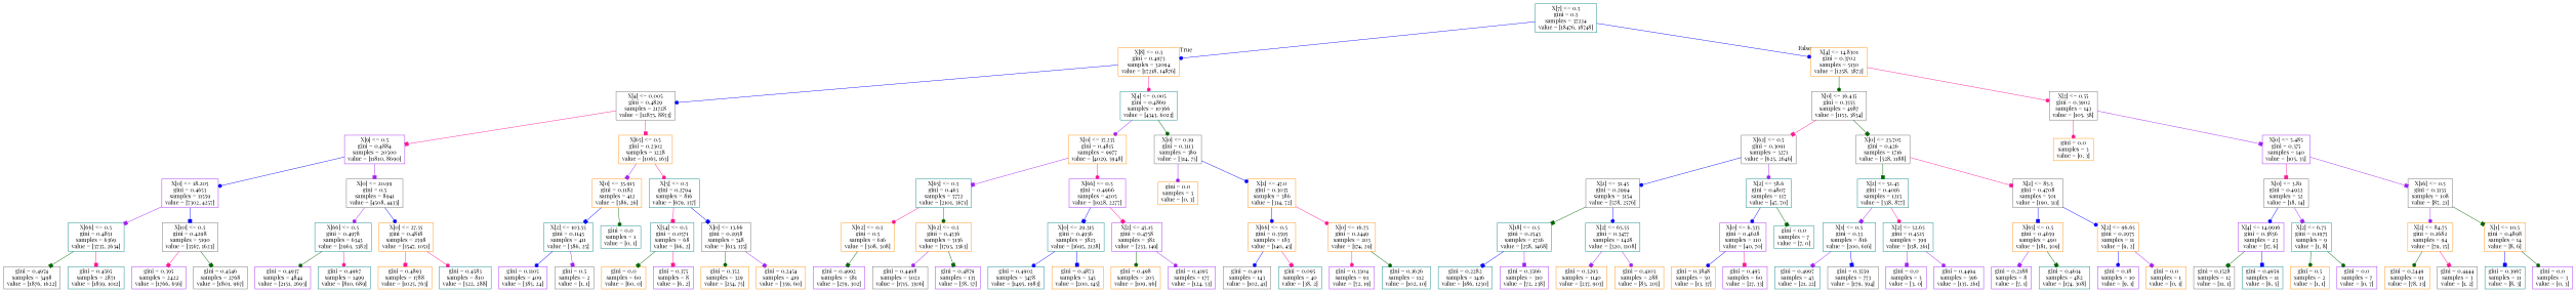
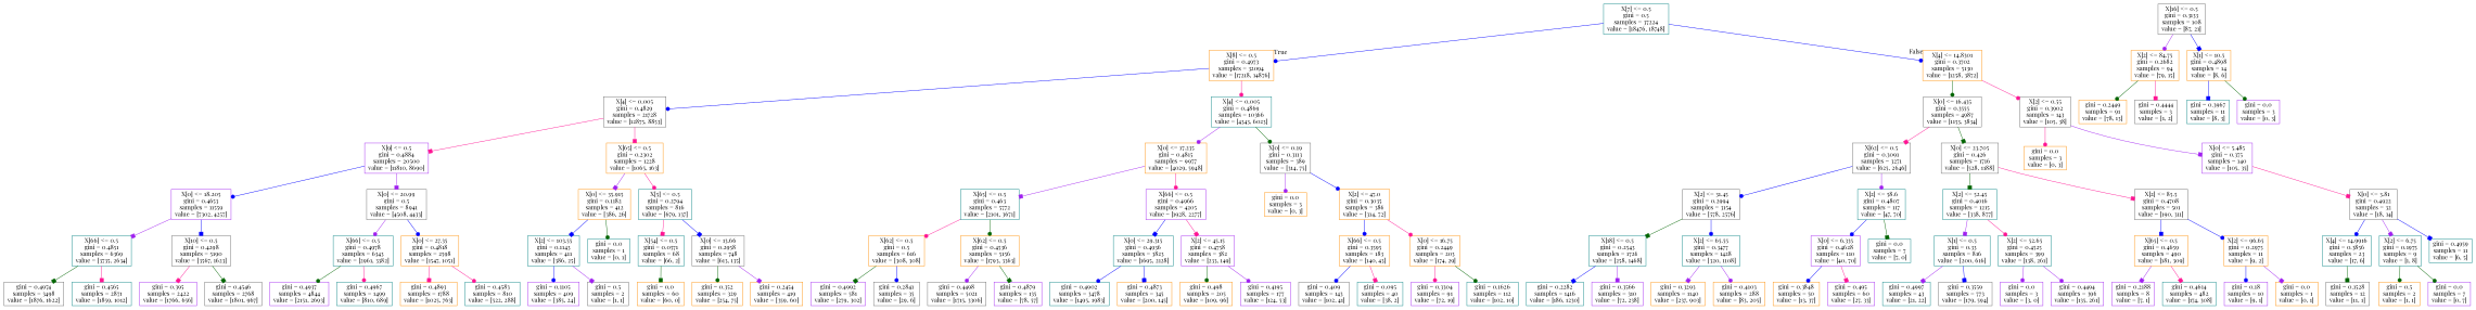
  digraph {
    fontname="Playfair Display"
    node [color=teal fontname="Playfair Display" shape=box]
    edge [arrowhead=box color=blue fontname="Playfair Display"]
    n1 [label="X[7] <= 0.5\ngini = 0.5\nsamples = 37224\nvalue = [18476, 18748]"]
    n2 [color=darkorange label="X[8] <= 0.5\ngini = 0.4973\nsamples = 32094\nvalue = [17218, 14876]"]
    n3 [color=darkorange label="X[4] <= 14.8301\ngini = 0.3702\nsamples = 5130\nvalue = [1258, 3872]"]
    n4 [color=gray40 label="X[4] <= 0.005\ngini = 0.4829\nsamples = 21728\nvalue = [12875, 8853]"]
    n5 [label="X[4] <= 0.005\ngini = 0.4869\nsamples = 10366\nvalue = [4343, 6023]"]
    n6 [color=gray40 label="X[0] <= 16.435\ngini = 0.3555\nsamples = 4987\nvalue = [1153, 3834]"]
    n7 [color=gray40 label="X[2] <= 0.55\ngini = 0.3902\nsamples = 143\nvalue = [105, 38]"]
    n8 [color=purple label="X[9] <= 0.5\ngini = 0.4884\nsamples = 20500\nvalue = [11810, 8690]"]
    n9 [color=darkorange label="X[65] <= 0.5\ngini = 0.2302\nsamples = 1228\nvalue = [1065, 163]"]
    n10 [color=darkorange label="X[0] <= 17.235\ngini = 0.4815\nsamples = 9977\nvalue = [4029, 5948]"]
    n11 [color=gray40 label="X[0] <= 0.19\ngini = 0.3113\nsamples = 389\nvalue = [314, 75]"]
    n12 [color=purple label="X[0] <= 18.205\ngini = 0.4653\nsamples = 11559\nvalue = [7302, 4257]"]
    n13 [color=gray40 label="X[0] <= 20.99\ngini = 0.5\nsamples = 8941\nvalue = [4508, 4433]"]
    n14 [color=darkorange label="X[0] <= 35.915\ngini = 0.1182\nsamples = 412\nvalue = [386, 26]"]
    n15 [label="X[5] <= 0.5\ngini = 0.2794\nsamples = 816\nvalue = [679, 137]"]
    n16 [label="X[66] <= 0.5\ngini = 0.4851\nsamples = 6369\nvalue = [3735, 2634]"]
    n17 [color=gray40 label="X[10] <= 0.5\ngini = 0.4298\nsamples = 5190\nvalue = [3567, 1623]"]
    n18 [label="X[66] <= 0.5\ngini = 0.4978\nsamples = 6343\nvalue = [2961, 3382]"]
    n19 [color=darkorange label="X[0] <= 27.35\ngini = 0.4818\nsamples = 2598\nvalue = [1547, 1051]"]
    n20 [color=gray40 label="gini = 0.4974\nsamples = 3498\nvalue = [1876, 1622]"]
    n21 [label="gini = 0.4565\nsamples = 2871\nvalue = [1859, 1012]"]
    n22 [color=purple label="gini = 0.395\nsamples = 2422\nvalue = [1766, 656]"]
    n23 [color=gray40 label="gini = 0.4546\nsamples = 2768\nvalue = [1801, 967]"]
    n24 [color=purple label="gini = 0.4937\nsamples = 4844\nvalue = [2151, 2693]"]
    n25 [label="gini = 0.4967\nsamples = 1499\nvalue = [810, 689]"]
    n26 [color=darkorange label="gini = 0.4893\nsamples = 1788\nvalue = [1025, 763]"]
    n27 [label="gini = 0.4583\nsamples = 810\nvalue = [522, 288]"]
    n28 [label="X[2] <= 103.55\ngini = 0.1143\nsamples = 411\nvalue = [386, 25]"]
    n29 [label="gini = 0.0\nsamples = 1\nvalue = [0, 1]"]
    n30 [label="X[54] <= 0.5\ngini = 0.0571\nsamples = 68\nvalue = [66, 2]"]
    n31 [color=gray40 label="X[0] <= 13.66\ngini = 0.2958\nsamples = 748\nvalue = [613, 135]"]
    n32 [color=purple label="gini = 0.1105\nsamples = 409\nvalue = [385, 24]"]
    n33 [color=gray40 label="gini = 0.5\nsamples = 2\nvalue = [1, 1]"]
    n34 [color=darkorange label="gini = 0.0\nsamples = 60\nvalue = [60, 0]"]
-   n35 [color=purple label="gini = 0.375\nsamples = 8\nvalue = [6, 2]"]
    n36 [color=darkorange label="gini = 0.352\nsamples = 329\nvalue = [254, 75]"]
    n37 [color=darkorange label="gini = 0.2454\nsamples = 419\nvalue = [359, 60]"]
    n38 [label="X[65] <= 0.5\ngini = 0.463\nsamples = 5772\nvalue = [2101, 3671]"]
    n39 [color=purple label="X[66] <= 0.5\ngini = 0.4966\nsamples = 4205\nvalue = [1928, 2277]"]
    n40 [color=darkorange label="gini = 0.0\nsamples = 3\nvalue = [0, 3]"]
    n41 [color=darkorange label="X[2] <= 47.0\ngini = 0.3035\nsamples = 386\nvalue = [314, 72]"]
    n42 [color=darkorange label="X[62] <= 0.5\ngini = 0.5\nsamples = 616\nvalue = [308, 308]"]
    n43 [color=darkorange label="X[62] <= 0.5\ngini = 0.4536\nsamples = 5156\nvalue = [1793, 3363]"]
    n44 [label="X[0] <= 29.315\ngini = 0.4936\nsamples = 3823\nvalue = [1695, 2128]"]
    n45 [color=purple label="X[2] <= 45.15\ngini = 0.4758\nsamples = 382\nvalue = [233, 149]"]
    n46 [color=purple label="gini = 0.4992\nsamples = 581\nvalue = [279, 302]"]
+   n47 [color=gray40 label="gini = 0.2841\nsamples = 35\nvalue = [29, 6]"]
    n48 [color=gray40 label="gini = 0.4498\nsamples = 5021\nvalue = [1715, 3306]"]
    n49 [color=purple label="gini = 0.4879\nsamples = 135\nvalue = [78, 57]"]
    n50 [label="gini = 0.4902\nsamples = 3478\nvalue = [1495, 1983]"]
    n51 [color=darkorange label="gini = 0.4873\nsamples = 345\nvalue = [200, 145]"]
    n52 [color=darkorange label="gini = 0.498\nsamples = 205\nvalue = [109, 96]"]
    n53 [color=purple label="gini = 0.4195\nsamples = 177\nvalue = [124, 53]"]
    n54 [color=darkorange label="X[66] <= 0.5\ngini = 0.3595\nsamples = 183\nvalue = [140, 43]"]
    n55 [color=darkorange label="X[0] <= 16.75\ngini = 0.2449\nsamples = 203\nvalue = [174, 29]"]
    n56 [color=gray40 label="gini = 0.409\nsamples = 143\nvalue = [102, 41]"]
    n57 [label="gini = 0.095\nsamples = 40\nvalue = [38, 2]"]
    n58 [color=purple label="gini = 0.3304\nsamples = 91\nvalue = [72, 19]"]
    n59 [label="gini = 0.1626\nsamples = 112\nvalue = [102, 10]"]
    n60 [color=gray40 label="X[62] <= 0.5\ngini = 0.3091\nsamples = 3271\nvalue = [625, 2646]"]
    n61 [color=gray40 label="X[0] <= 23.705\ngini = 0.426\nsamples = 1716\nvalue = [528, 1188]"]
    n62 [color=darkorange label="gini = 0.0\nsamples = 3\nvalue = [0, 3]"]
    n63 [color=purple label="X[0] <= 5.485\ngini = 0.375\nsamples = 140\nvalue = [105, 35]"]
    n64 [color=gray40 label="X[2] <= 31.45\ngini = 0.2994\nsamples = 3154\nvalue = [578, 2576]"]
    n65 [label="X[2] <= 58.6\ngini = 0.4807\nsamples = 117\nvalue = [47, 70]"]
    n66 [label="X[2] <= 52.45\ngini = 0.4016\nsamples = 1215\nvalue = [338, 877]"]
    n67 [color=gray40 label="X[2] <= 85.5\ngini = 0.4708\nsamples = 501\nvalue = [190, 311]"]
    n68 [label="X[18] <= 0.5\ngini = 0.2543\nsamples = 1726\nvalue = [258, 1468]"]
    n69 [label="X[2] <= 65.55\ngini = 0.3477\nsamples = 1428\nvalue = [320, 1108]"]
    n70 [color=purple label="X[0] <= 6.335\ngini = 0.4628\nsamples = 110\nvalue = [40, 70]"]
    n71 [label="gini = 0.0\nsamples = 7\nvalue = [7, 0]"]
    n72 [label="gini = 0.2282\nsamples = 1416\nvalue = [186, 1230]"]
    n73 [color=purple label="gini = 0.3566\nsamples = 310\nvalue = [72, 238]"]
    n74 [color=darkorange label="gini = 0.3293\nsamples = 1140\nvalue = [237, 903]"]
    n75 [color=darkorange label="gini = 0.4103\nsamples = 288\nvalue = [83, 205]"]
    n76 [color=darkorange label="gini = 0.3848\nsamples = 50\nvalue = [13, 37]"]
    n77 [color=purple label="gini = 0.495\nsamples = 60\nvalue = [27, 33]"]
    n78 [label="X[1] <= 0.5\ngini = 0.33\nsamples = 816\nvalue = [200, 616]"]
    n79 [label="X[2] <= 52.65\ngini = 0.4525\nsamples = 399\nvalue = [138, 261]"]
    n80 [color=darkorange label="X[65] <= 0.5\ngini = 0.4659\nsamples = 490\nvalue = [181, 309]"]
    n81 [color=darkorange label="X[2] <= 96.65\ngini = 0.2975\nsamples = 11\nvalue = [9, 2]"]
    n82 [label="gini = 0.4997\nsamples = 43\nvalue = [21, 22]"]
    n83 [color=gray40 label="gini = 0.3559\nsamples = 773\nvalue = [179, 594]"]
    n84 [color=purple label="gini = 0.0\nsamples = 3\nvalue = [3, 0]"]
    n85 [color=purple label="gini = 0.4494\nsamples = 396\nvalue = [135, 261]"]
    n86 [color=purple label="gini = 0.2188\nsamples = 8\nvalue = [7, 1]"]
    n87 [label="gini = 0.4614\nsamples = 482\nvalue = [174, 308]"]
    n88 [color=purple label="gini = 0.18\nsamples = 10\nvalue = [9, 1]"]
    n89 [color=darkorange label="gini = 0.0\nsamples = 1\nvalue = [0, 1]"]
    n90 [color=gray40 label="X[0] <= 3.81\ngini = 0.4922\nsamples = 32\nvalue = [18, 14]"]
    n91 [color=gray40 label="X[16] <= 0.5\ngini = 0.3133\nsamples = 108\nvalue = [87, 21]"]
-   n92 [color=purple label="X[4] <= 14.9916\ngini = 0.3856\nsamples = 23\nvalue = [17, 6]"]
+   n92 [label="X[4] <= 14.9916\ngini = 0.3856\nsamples = 23\nvalue = [17, 6]"]
    n93 [label="X[2] <= 6.75\ngini = 0.1975\nsamples = 9\nvalue = [1, 8]"]
    n94 [color=darkorange label="X[2] <= 84.75\ngini = 0.2682\nsamples = 94\nvalue = [79, 15]"]
    n95 [color=darkorange label="X[1] <= 10.5\ngini = 0.4898\nsamples = 14\nvalue = [8, 6]"]
    n96 [color=gray40 label="gini = 0.1528\nsamples = 12\nvalue = [11, 1]"]
    n97 [label="gini = 0.4959\nsamples = 11\nvalue = [6, 5]"]
    n98 [color=darkorange label="gini = 0.5\nsamples = 2\nvalue = [1, 1]"]
    n99 [color=purple label="gini = 0.0\nsamples = 7\nvalue = [0, 7]"]
    n100 [color=darkorange label="gini = 0.2449\nsamples = 91\nvalue = [78, 13]"]
    n101 [color=gray40 label="gini = 0.4444\nsamples = 3\nvalue = [1, 2]"]
    n102 [label="gini = 0.3967\nsamples = 11\nvalue = [8, 3]"]
    n103 [color=purple label="gini = 0.0\nsamples = 3\nvalue = [0, 3]"]
    n1 -> n2 [arrowhead=dot headlabel=True labelangle=45 labeldistance=2.5]
    n1 -> n3 [arrowhead=dot headlabel=False labelangle=-45 labeldistance=2.5]
    n2 -> n4 [arrowhead=dot]
    n2 -> n5 [arrowhead=dot color=deeppink]
    n3 -> n6 [arrowhead=dot color=darkgreen]
    n3 -> n7 [arrowhead=dot color=deeppink]
    n4 -> n8 [color=deeppink]
    n4 -> n9 [color=deeppink]
    n5 -> n10 [arrowhead=dot color=purple]
    n5 -> n11 [arrowhead=dot color=darkgreen]
    n6 -> n60 [color=deeppink]
    n6 -> n61 [color=darkgreen]
    n7 -> n62 [arrowhead=dot color=deeppink]
    n7 -> n63 [color=purple]
    n8 -> n12 [arrowhead=dot]
    n8 -> n13 [color=purple]
    n9 -> n14 [color=purple]
    n9 -> n15 [arrowhead=dot color=deeppink]
    n10 -> n38 [color=purple]
    n10 -> n39 [arrowhead=dot color=deeppink]
    n11 -> n40 [arrowhead=dot color=purple]
    n11 -> n41 [arrowhead=dot]
    n12 -> n16 [color=purple]
    n12 -> n17
    n13 -> n18 [arrowhead=dot color=purple]
    n13 -> n19 [arrowhead=dot]
    n14 -> n28
    n14 -> n29 [arrowhead=dot color=darkgreen]
    n15 -> n30 [color=deeppink]
    n15 -> n31
    n16 -> n20 [color=darkgreen]
    n16 -> n21 [color=deeppink]
    n17 -> n22 [color=deeppink]
    n17 -> n23 [color=darkgreen]
    n18 -> n24 [arrowhead=dot color=darkgreen]
    n18 -> n25 [arrowhead=dot color=deeppink]
    n19 -> n26 [color=deeppink]
    n19 -> n27 [arrowhead=dot color=deeppink]
    n28 -> n32 [arrowhead=dot]
    n28 -> n33 [color=purple]
    n30 -> n34 [color=darkgreen]
-   n30 -> n35 [color=deeppink]
    n31 -> n36 [arrowhead=dot color=darkgreen]
    n31 -> n37 [color=purple]
    n38 -> n42 [arrowhead=dot color=deeppink]
    n38 -> n43 [arrowhead=dot color=darkgreen]
    n39 -> n44
    n39 -> n45 [color=deeppink]
    n41 -> n54 [arrowhead=dot]
    n41 -> n55 [arrowhead=dot color=deeppink]
    n42 -> n46 [color=darkgreen]
+   n42 -> n47 [arrowhead=dot]
    n43 -> n48 [arrowhead=dot color=purple]
    n43 -> n49 [color=darkgreen]
    n44 -> n50 [arrowhead=dot]
    n44 -> n51
    n45 -> n52 [arrowhead=dot color=darkgreen]
    n45 -> n53 [arrowhead=dot color=purple]
    n54 -> n56 [arrowhead=dot]
    n54 -> n57 [color=deeppink]
    n55 -> n58 [arrowhead=dot color=deeppink]
    n55 -> n59 [arrowhead=dot color=darkgreen]
    n60 -> n64 [arrowhead=dot]
    n60 -> n65 [arrowhead=dot color=purple]
    n61 -> n66 [color=darkgreen]
    n61 -> n67 [color=deeppink]
    n63 -> n90 [color=deeppink]
-   n63 -> n91 [color=purple]
    n64 -> n68 [color=darkgreen]
    n64 -> n69 [arrowhead=dot]
    n65 -> n70 [arrowhead=dot]
    n65 -> n71 [color=darkgreen]
    n66 -> n78 [color=purple]
    n66 -> n79 [arrowhead=dot color=deeppink]
    n67 -> n80
    n67 -> n81 [arrowhead=dot]
    n68 -> n72
    n68 -> n73 [color=purple]
    n69 -> n74 [color=purple]
    n69 -> n75 [arrowhead=dot color=purple]
    n70 -> n76 [arrowhead=dot]
    n70 -> n77 [color=deeppink]
    n78 -> n82 [color=purple]
    n78 -> n83
-   n79 -> n84 [color=purple]
+   n79 -> n84 [arrowhead=dot color=purple]
    n79 -> n85 [arrowhead=dot color=purple]
    n80 -> n86 [color=purple]
-   n80 -> n87 [color=darkgreen]
+   n80 -> n87 [color=deeppink]
    n81 -> n88 [arrowhead=dot]
    n81 -> n89 [color=purple]
    n90 -> n92 [arrowhead=dot]
    n90 -> n93 [color=purple]
    n91 -> n94 [arrowhead=dot color=purple]
-   n91 -> n95 [color=darkgreen]
+   n91 -> n95
    n92 -> n96 [color=darkgreen]
-   n92 -> n97
+   n90 -> n97
    n93 -> n98 [arrowhead=dot color=darkgreen]
    n93 -> n99 [arrowhead=dot color=darkgreen]
    n94 -> n100 [arrowhead=dot color=darkgreen]
    n94 -> n101 [color=deeppink]
    n95 -> n102
    n95 -> n103 [arrowhead=dot color=darkgreen]
  }
